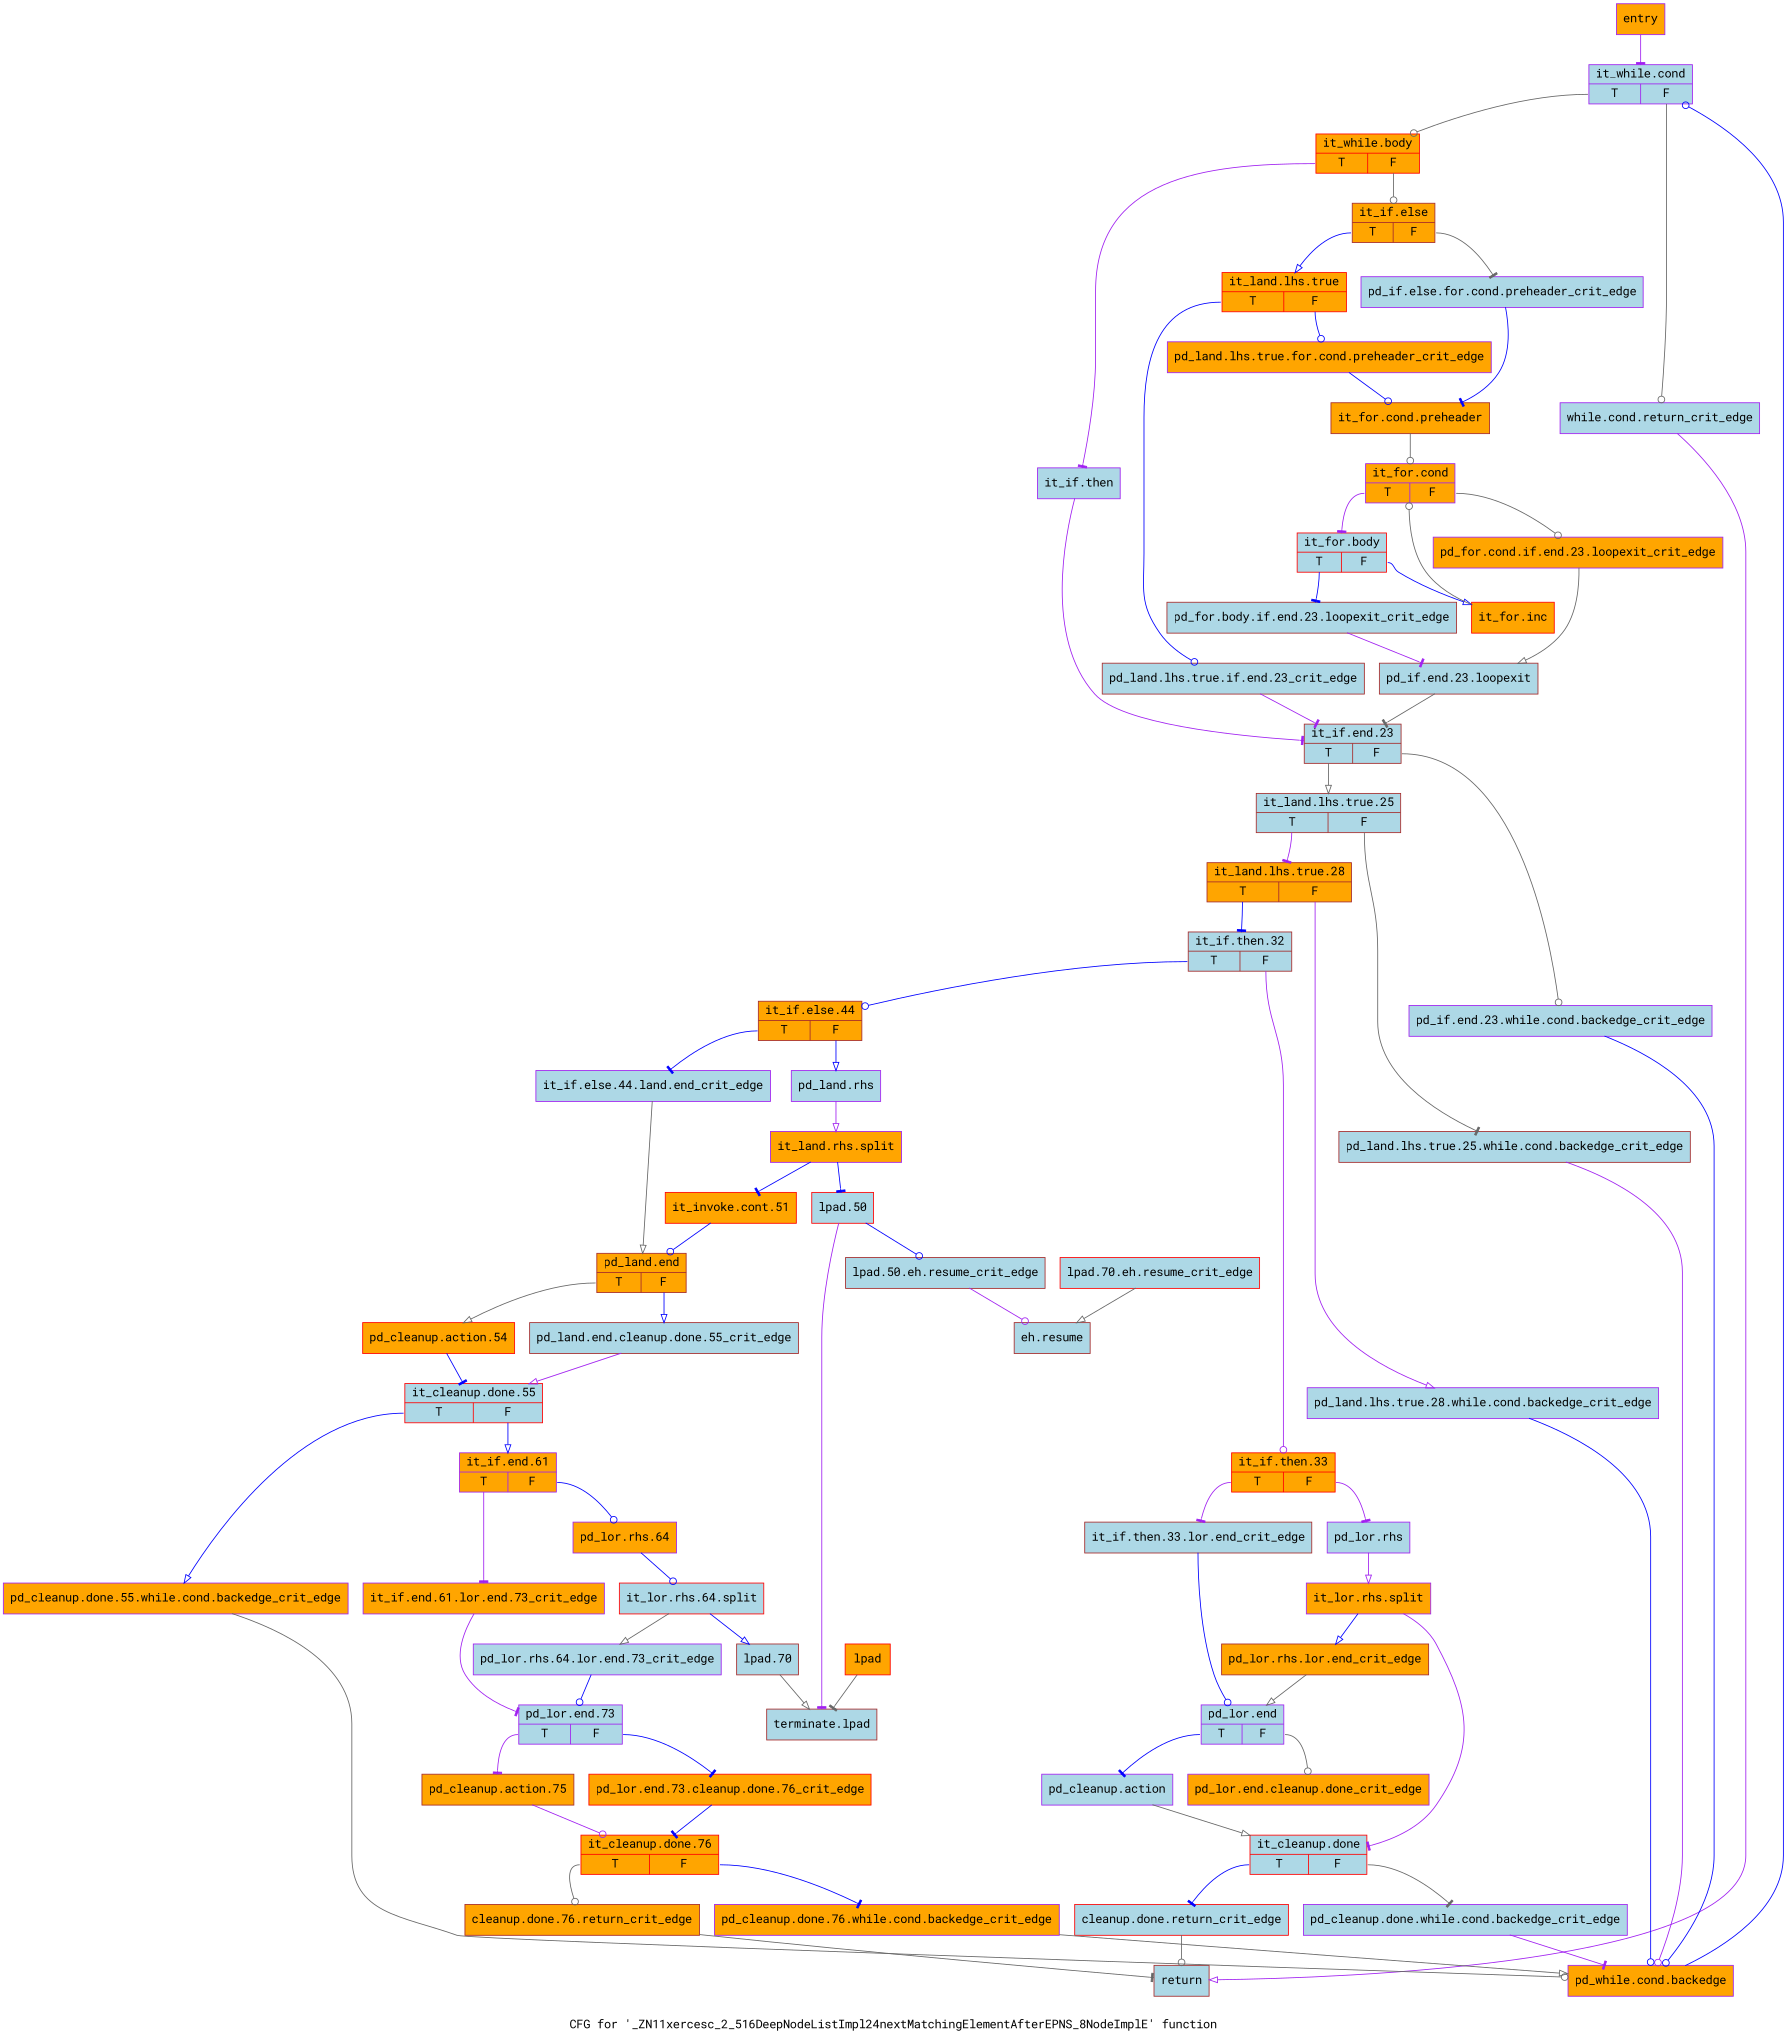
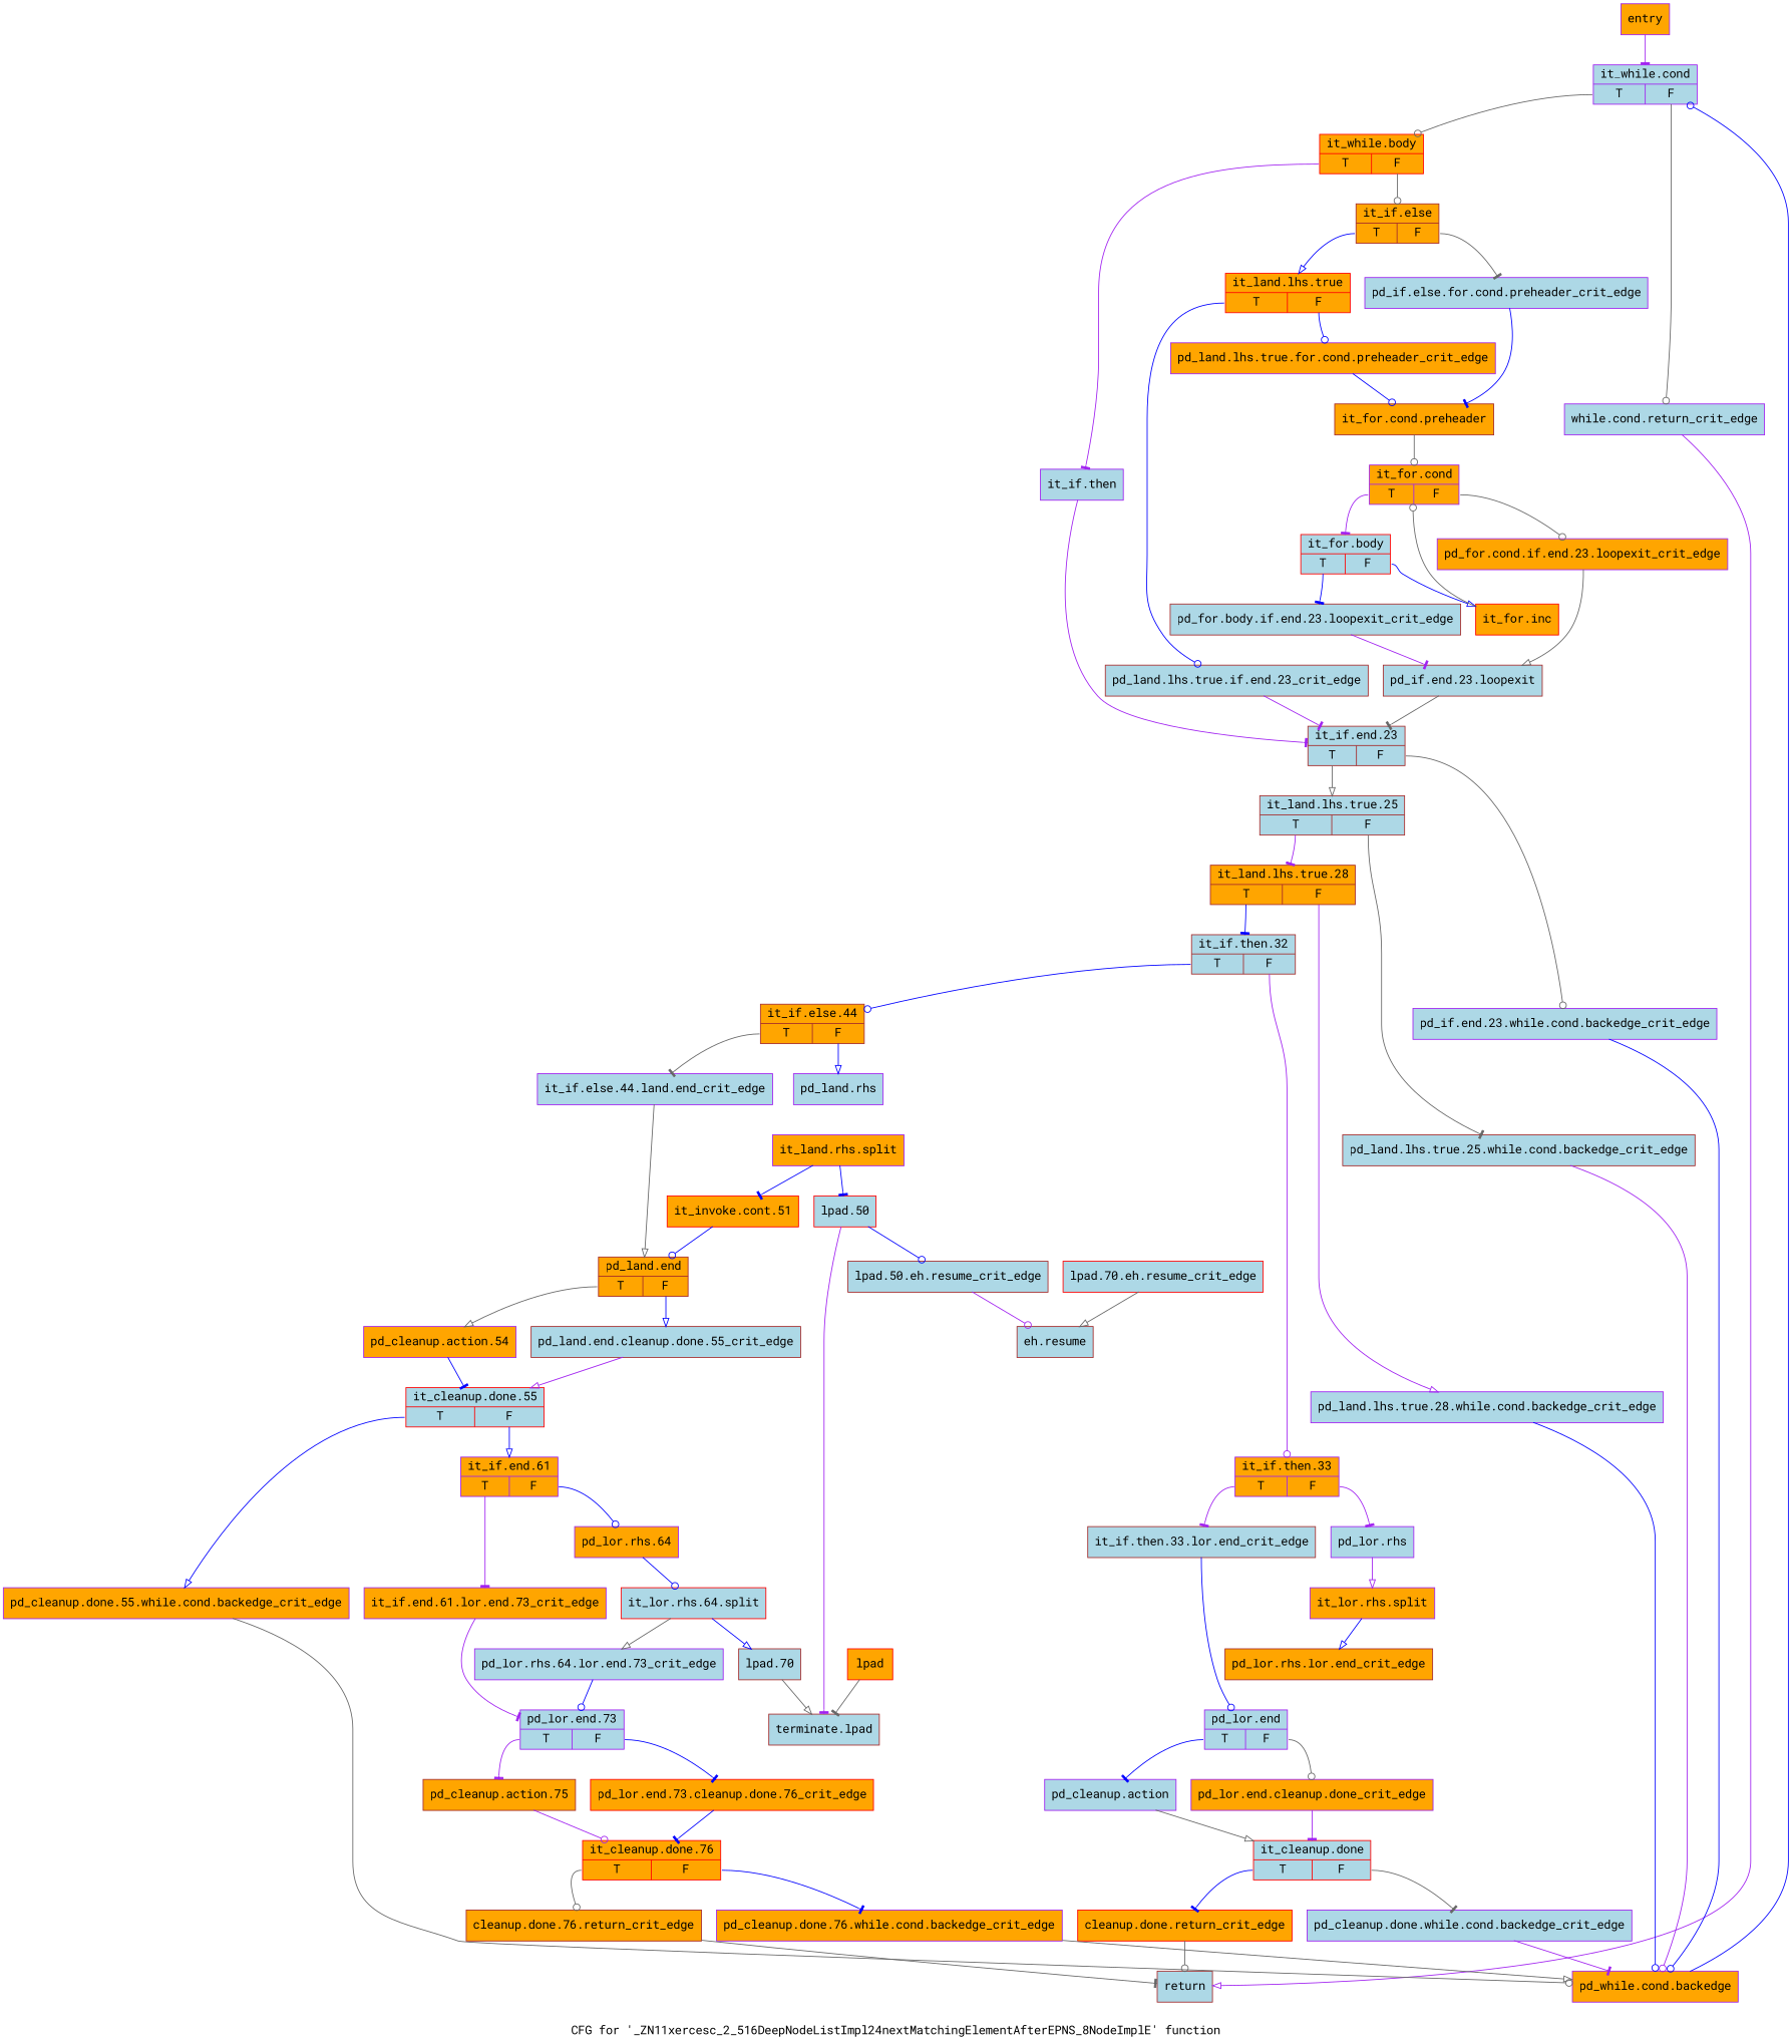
  digraph {
    fontname="Roboto Mono"
    label="CFG for '_ZN11xercesc_2_516DeepNodeListImpl24nextMatchingElementAfterEPNS_8NodeImplE' function"
    node [color=purple fillcolor=lightblue fontname="Roboto Mono" shape=record style=filled]
    edge [arrowhead=tee color=blue fontname="Roboto Mono"]
    n1 [fillcolor=orange label="{entry}"]
    n2 [label="{it_while.cond|{<s0>T|<s1>F}}"]
    n3 [color=red fillcolor=orange label="{it_while.body|{<s0>T|<s1>F}}"]
    n4 [label="{while.cond.return_crit_edge}"]
    n5 [label="{it_if.then}"]
    n6 [color=brown fillcolor=orange label="{it_if.else|{<s0>T|<s1>F}}"]
    n7 [color=brown label="{return}"]
    n8 [color=brown label="{it_if.end.23|{<s0>T|<s1>F}}"]
    n9 [color=red fillcolor=orange label="{it_land.lhs.true|{<s0>T|<s1>F}}"]
    n10 [label="{pd_if.else.for.cond.preheader_crit_edge}"]
    n11 [color=brown label="{it_land.lhs.true.25|{<s0>T|<s1>F}}"]
    n12 [label="{pd_if.end.23.while.cond.backedge_crit_edge}"]
    n13 [color=brown label="{pd_land.lhs.true.if.end.23_crit_edge}"]
    n14 [fillcolor=orange label="{pd_land.lhs.true.for.cond.preheader_crit_edge}"]
    n15 [color=brown fillcolor=orange label="{it_for.cond.preheader}"]
    n16 [color=brown fillcolor=orange label="{it_land.lhs.true.28|{<s0>T|<s1>F}}"]
    n17 [color=brown label="{pd_land.lhs.true.25.while.cond.backedge_crit_edge}"]
    n18 [fillcolor=orange label="{pd_while.cond.backedge}"]
    n19 [fillcolor=orange label="{it_for.cond|{<s0>T|<s1>F}}"]
    n20 [color=red label="{it_for.body|{<s0>T|<s1>F}}"]
    n21 [fillcolor=orange label="{pd_for.cond.if.end.23.loopexit_crit_edge}"]
    n22 [color=brown label="{pd_for.body.if.end.23.loopexit_crit_edge}"]
    n23 [color=red fillcolor=orange label="{it_for.inc}"]
    n24 [color=brown label="{pd_if.end.23.loopexit}"]
    n25 [color=brown label="{it_if.then.32|{<s0>T|<s1>F}}"]
    n26 [label="{pd_land.lhs.true.28.while.cond.backedge_crit_edge}"]
    n27 [color=brown fillcolor=orange label="{it_if.else.44|{<s0>T|<s1>F}}"]
-   n28 [color=red fillcolor=orange label="{it_if.then.33|{<s0>T|<s1>F}}"]
+   n28 [fillcolor=orange label="{it_if.then.33|{<s0>T|<s1>F}}"]
    n29 [label="{it_if.else.44.land.end_crit_edge}"]
    n30 [label="{pd_land.rhs}"]
    n31 [color=brown label="{it_if.then.33.lor.end_crit_edge}"]
    n32 [label="{pd_lor.rhs}"]
    n33 [color=brown fillcolor=orange label="{pd_land.end|{<s0>T|<s1>F}}"]
    n34 [fillcolor=orange label="{it_land.rhs.split}"]
    n35 [label="{pd_lor.end|{<s0>T|<s1>F}}"]
    n36 [fillcolor=orange label="{it_lor.rhs.split}"]
    n37 [label="{pd_cleanup.action}"]
    n38 [fillcolor=orange label="{pd_lor.end.cleanup.done_crit_edge}"]
    n39 [color=brown fillcolor=orange label="{pd_lor.rhs.lor.end_crit_edge}"]
    n40 [color=red label="{it_cleanup.done|{<s0>T|<s1>F}}"]
    n41 [color=red fillcolor=orange label="{lpad}"]
    n42 [color=brown label="{terminate.lpad}"]
-   n43 [color=red label="{cleanup.done.return_crit_edge}"]
+   n43 [color=red fillcolor=orange label="{cleanup.done.return_crit_edge}"]
    n44 [label="{pd_cleanup.done.while.cond.backedge_crit_edge}"]
    n45 [color=brown label="{eh.resume}"]
-   n46 [color=red fillcolor=orange label="{pd_cleanup.action.54}"]
+   n46 [fillcolor=orange label="{pd_cleanup.action.54}"]
    n47 [color=brown label="{pd_land.end.cleanup.done.55_crit_edge}"]
    n48 [color=red fillcolor=orange label="{it_invoke.cont.51}"]
    n49 [color=red label="{lpad.50}"]
    n50 [color=red label="{it_cleanup.done.55|{<s0>T|<s1>F}}"]
    n51 [color=brown label="{lpad.50.eh.resume_crit_edge}"]
    n52 [fillcolor=orange label="{pd_cleanup.done.55.while.cond.backedge_crit_edge}"]
    n53 [fillcolor=orange label="{it_if.end.61|{<s0>T|<s1>F}}"]
    n54 [fillcolor=orange label="{it_if.end.61.lor.end.73_crit_edge}"]
    n55 [fillcolor=orange label="{pd_lor.rhs.64}"]
    n56 [label="{pd_lor.end.73|{<s0>T|<s1>F}}"]
    n57 [color=red label="{it_lor.rhs.64.split}"]
    n58 [color=brown fillcolor=orange label="{pd_cleanup.action.75}"]
    n59 [color=red fillcolor=orange label="{pd_lor.end.73.cleanup.done.76_crit_edge}"]
    n60 [label="{pd_lor.rhs.64.lor.end.73_crit_edge}"]
    n61 [color=brown label="{lpad.70}"]
    n62 [color=red fillcolor=orange label="{it_cleanup.done.76|{<s0>T|<s1>F}}"]
    n63 [color=red label="{lpad.70.eh.resume_crit_edge}"]
    n64 [color=brown fillcolor=orange label="{cleanup.done.76.return_crit_edge}"]
    n65 [fillcolor=orange label="{pd_cleanup.done.76.while.cond.backedge_crit_edge}"]
    n1 -> n2 [color=purple]
    n2 -> n3 [arrowhead=odot color=gray40 tailport=s0]
    n2 -> n4 [arrowhead=odot color=gray40 tailport=s1]
    n3 -> n5 [color=purple tailport=s0]
    n3 -> n6 [arrowhead=odot color=gray40 tailport=s1]
    n4 -> n7 [arrowhead=onormal color=purple]
    n5 -> n8 [color=purple]
    n6 -> n9 [arrowhead=onormal tailport=s0]
    n6 -> n10 [color=gray40 tailport=s1]
    n8 -> n11 [arrowhead=onormal color=gray40 tailport=s0]
    n8 -> n12 [arrowhead=odot color=gray40 tailport=s1]
    n9 -> n13 [arrowhead=odot tailport=s0]
    n9 -> n14 [arrowhead=odot tailport=s1]
    n10 -> n15
    n11 -> n16 [color=purple tailport=s0]
    n11 -> n17 [color=gray40 tailport=s1]
    n12 -> n18 [arrowhead=odot]
    n13 -> n8 [color=purple]
    n14 -> n15 [arrowhead=odot]
    n15 -> n19 [arrowhead=odot color=gray40]
    n16 -> n25 [tailport=s0]
    n16 -> n26 [arrowhead=onormal color=purple tailport=s1]
    n17 -> n18 [arrowhead=odot color=purple]
    n18 -> n2 [arrowhead=odot]
    n19 -> n20 [color=purple tailport=s0]
    n19 -> n21 [arrowhead=odot color=gray40 tailport=s1]
    n20 -> n22 [tailport=s0]
    n20 -> n23 [arrowhead=onormal tailport=s1]
    n21 -> n24 [arrowhead=onormal color=gray40]
    n22 -> n24 [color=purple]
    n23 -> n19 [arrowhead=odot color=gray40]
    n24 -> n8 [color=gray40]
    n25 -> n27 [arrowhead=odot tailport=s0]
    n25 -> n28 [arrowhead=odot color=purple tailport=s1]
    n26 -> n18 [arrowhead=odot]
-   n27 -> n29 [tailport=s0]
+   n27 -> n29 [color=gray40 tailport=s0]
    n27 -> n30 [arrowhead=onormal tailport=s1]
    n28 -> n31 [color=purple tailport=s0]
    n28 -> n32 [color=purple tailport=s1]
    n29 -> n33 [arrowhead=onormal color=gray40]
-   n30 -> n34 [arrowhead=onormal color=purple]
    n31 -> n35 [arrowhead=odot]
    n32 -> n36 [arrowhead=onormal color=purple]
    n33 -> n46 [arrowhead=onormal color=gray40 tailport=s0]
    n33 -> n47 [arrowhead=onormal tailport=s1]
    n34 -> n48
    n34 -> n49
    n35 -> n37 [tailport=s0]
    n35 -> n38 [arrowhead=odot color=gray40 tailport=s1]
    n36 -> n39 [arrowhead=onormal]
    n37 -> n40 [arrowhead=onormal color=gray40]
-   n36 -> n40 [color=purple]
-   n39 -> n35 [arrowhead=onormal color=gray40]
+   n38 -> n40 [color=purple]
    n40 -> n43 [tailport=s0]
    n40 -> n44 [color=gray40 tailport=s1]
    n41 -> n42 [color=gray40]
    n43 -> n7 [arrowhead=odot color=gray40]
    n44 -> n18 [color=purple]
    n46 -> n50
    n47 -> n50 [arrowhead=onormal color=purple]
    n48 -> n33 [arrowhead=odot]
    n49 -> n42 [color=purple]
    n49 -> n51 [arrowhead=odot]
    n50 -> n52 [arrowhead=onormal tailport=s0]
    n50 -> n53 [arrowhead=onormal tailport=s1]
    n51 -> n45 [arrowhead=odot color=purple]
    n52 -> n18 [arrowhead=odot color=gray40]
    n53 -> n54 [color=purple tailport=s0]
    n53 -> n55 [arrowhead=odot tailport=s1]
    n54 -> n56 [color=purple]
    n55 -> n57 [arrowhead=odot]
    n56 -> n58 [color=purple tailport=s0]
    n56 -> n59 [tailport=s1]
    n57 -> n60 [arrowhead=onormal color=gray40]
    n57 -> n61 [arrowhead=onormal]
    n58 -> n62 [arrowhead=odot color=purple]
    n59 -> n62
    n60 -> n56 [arrowhead=odot]
    n61 -> n42 [arrowhead=onormal color=gray40]
    n62 -> n64 [arrowhead=odot color=gray40 tailport=s0]
    n62 -> n65 [tailport=s1]
    n63 -> n45 [arrowhead=onormal color=gray40]
    n64 -> n7 [color=gray40]
    n65 -> n18 [arrowhead=onormal color=gray40]
  }
